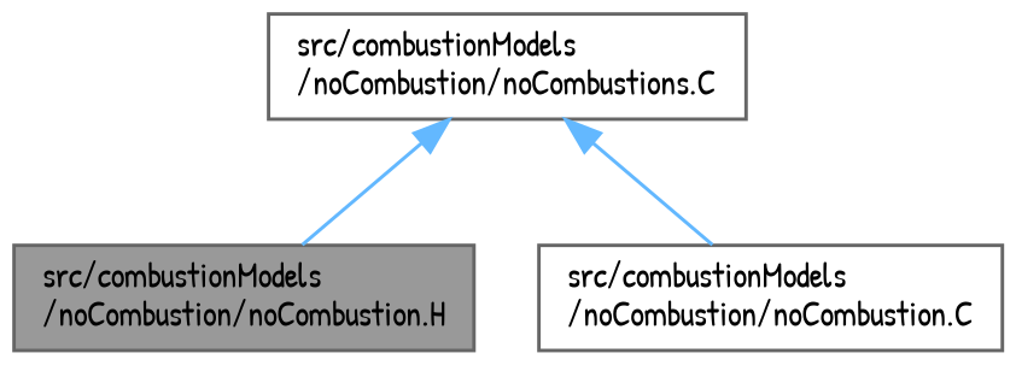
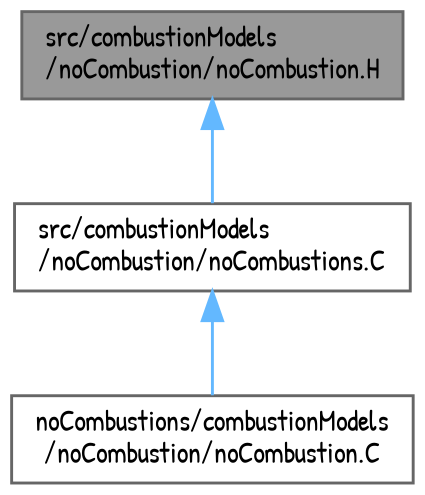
  digraph {
    fontname="Patrick Hand"
    node [color=grey40 fillcolor=white fontname="Patrick Hand" fontsize=10 shape=box style=filled]
    edge [color=steelblue1 dir=back fontname="Patrick Hand" fontsize=10 labelfontname=Helvetica labelfontsize=10 style=solid]
    n1 [color=gray40 fillcolor=grey60 fontcolor=black height=0.2 label="src/combustionModels\l/noCombustion/noCombustion.H" width=0.4]
    n2 [height=0.2 label="src/combustionModels\l/noCombustion/noCombustions.C" width=0.4]
-   n3 [height=0.2 label="src/combustionModels\l/noCombustion/noCombustion.C" width=0.4]
-   n2 -> n1
+   n3 [height=0.2 label="noCombustions/combustionModels\l/noCombustion/noCombustion.C" width=0.4]
+   n1 -> n2
    n2 -> n3
  }
